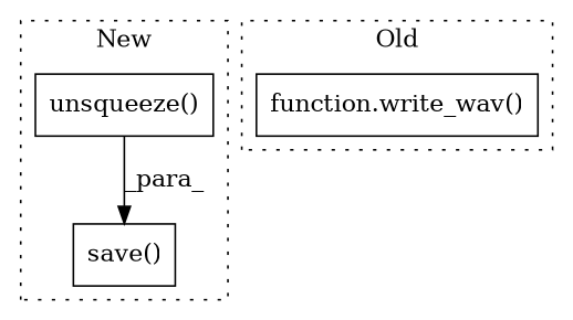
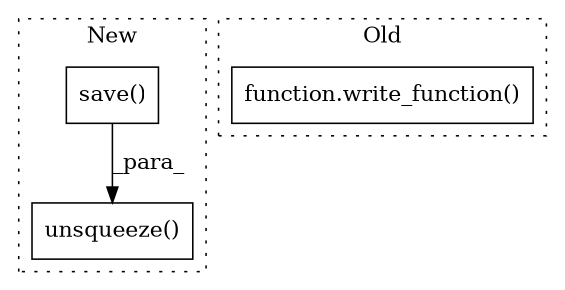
  digraph {
    node [a=75 shape=box]
    n1 [l=24 label="unsqueeze()" s=2409]
    n2 [l="16,17" label="save()" s="2382,2433"]
-   n3 [l="10,23" label="function.write_wav()" s="2367,2386"]
+   n3 [l="10,23" label="function.write_function()" s="2367,2386"]
    subgraph cluster_1 {
      label=New
      style=dotted
      n1
      n2
    }
    subgraph cluster_2 {
      label=Old
      style=dotted
      n3
    }
-   n1 -> n2 [label=_para_]
+   n2 -> n1 [label=_para_]
  }
